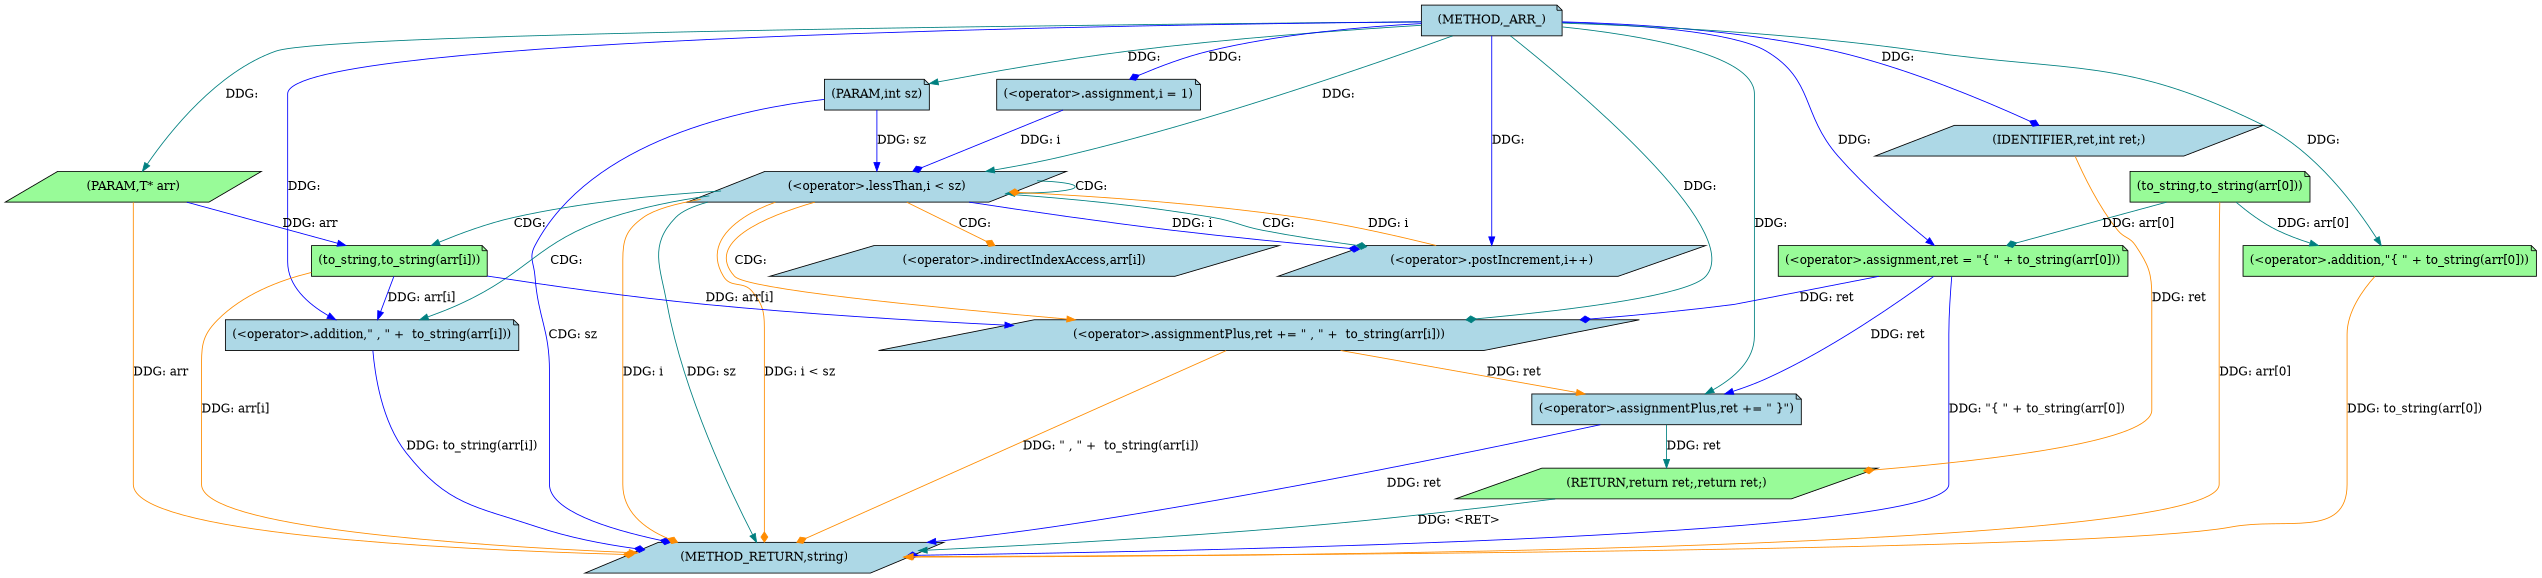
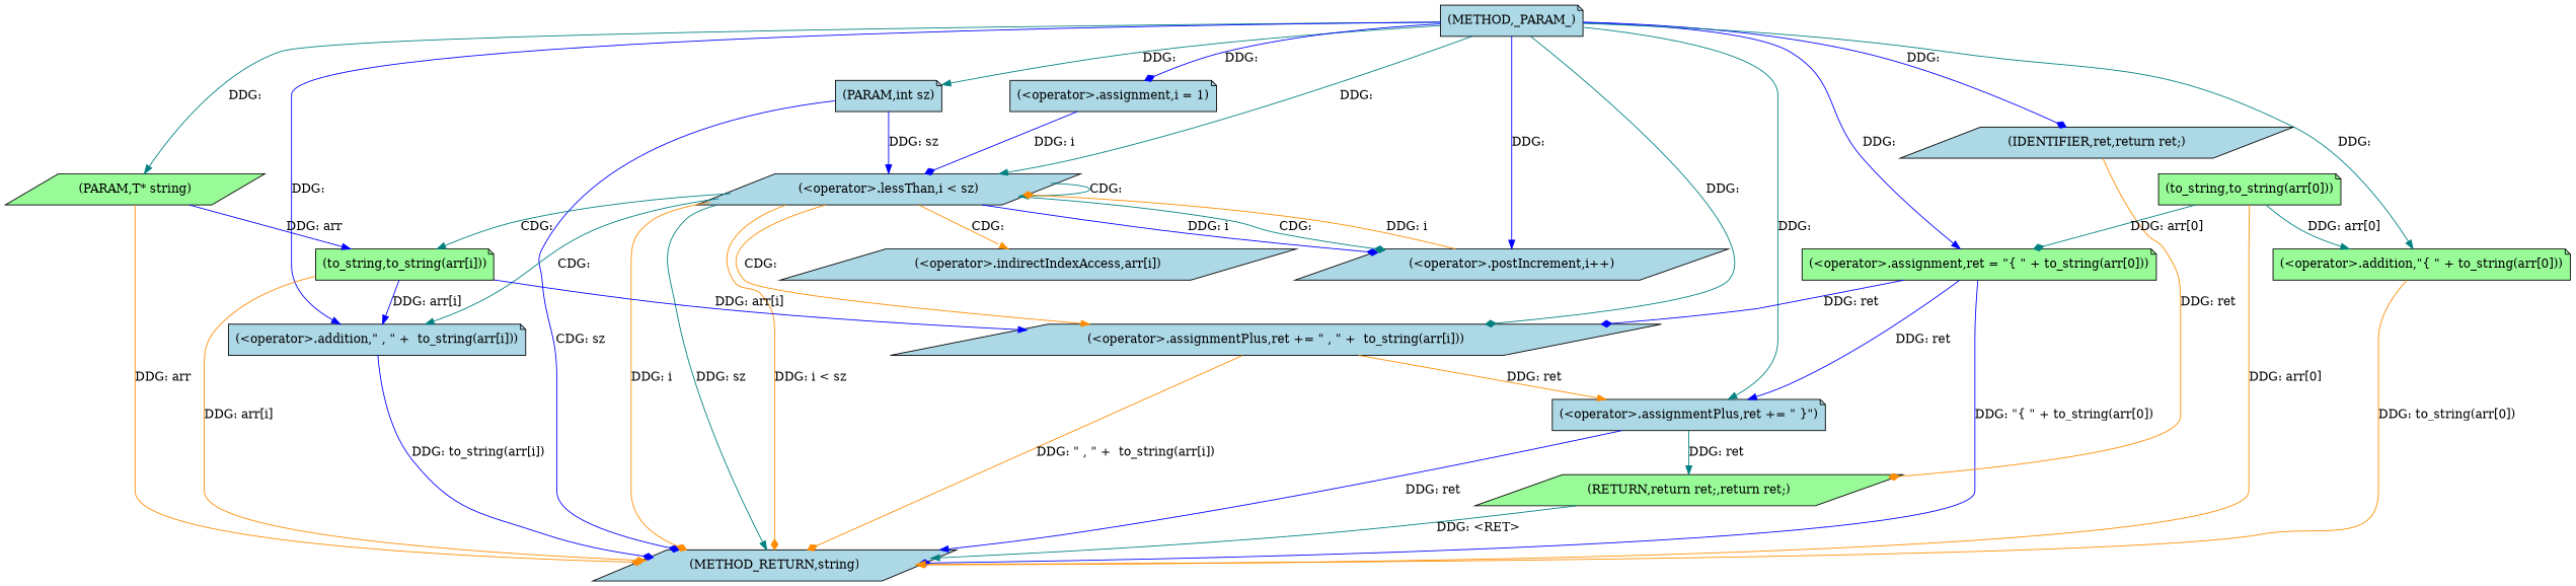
  digraph {
    node [fillcolor=lightblue shape=note style=filled]
    edge [arrowhead=normal color=blue]
-   n1 [label="(METHOD,_ARR_)"]
-   n2 [fillcolor=palegreen label="(PARAM,T* arr)" shape=parallelogram]
+   n1 [label="(METHOD,_PARAM_)"]
+   n2 [fillcolor=palegreen label="(PARAM,T* string)" shape=parallelogram]
    n3 [label="(PARAM,int sz)"]
    n4 [fillcolor=palegreen label="(<operator>.assignment,ret = \"{ \" + to_string(arr[0]))"]
    n5 [label="(<operator>.assignmentPlus,ret += \" }\")"]
    n6 [label="(<operator>.assignment,i = 1)"]
    n7 [label="(<operator>.lessThan,i < sz)" shape=parallelogram]
    n8 [label="(<operator>.postIncrement,i++)" shape=parallelogram]
    n9 [label="(<operator>.assignmentPlus,ret += \" , \" +  to_string(arr[i]))" shape=parallelogram]
-   n10 [label="(IDENTIFIER,ret,int ret;)" shape=parallelogram]
+   n10 [label="(IDENTIFIER,ret,return ret;)" shape=parallelogram]
    n11 [fillcolor=palegreen label="(<operator>.addition,\"{ \" + to_string(arr[0]))"]
    n12 [label="(<operator>.addition,\" , \" +  to_string(arr[i]))"]
    n13 [label="(METHOD_RETURN,string)" shape=parallelogram]
    n14 [fillcolor=palegreen label="(to_string,to_string(arr[i]))"]
    n15 [fillcolor=palegreen label="(RETURN,return ret;,return ret;)" shape=parallelogram]
    n16 [label="(<operator>.indirectIndexAccess,arr[i])" shape=parallelogram]
    n17 [fillcolor=palegreen label="(to_string,to_string(arr[0]))"]
    n1 -> n2 [color=teal label="DDG: "]
    n1 -> n3 [color=teal label="DDG: "]
    n1 -> n4 [label="DDG: "]
    n1 -> n5 [color=teal label="DDG: "]
    n1 -> n6 [arrowhead=diamond label="DDG: "]
    n1 -> n7 [color=teal label="DDG: "]
    n1 -> n8 [label="DDG: "]
    n1 -> n9 [arrowhead=diamond color=teal label="DDG: "]
    n1 -> n10 [arrowhead=diamond label="DDG: "]
    n1 -> n11 [color=teal label="DDG: "]
    n1 -> n12 [label="DDG: "]
    n2 -> n13 [arrowhead=diamond color=darkorange label="DDG: arr"]
    n2 -> n14 [label="DDG: arr"]
    n3 -> n7 [label="DDG: sz"]
    n3 -> n13 [arrowhead=diamond label="CDG: sz"]
    n4 -> n5 [label="DDG: ret"]
    n4 -> n9 [arrowhead=diamond label="DDG: ret"]
    n4 -> n13 [arrowhead=diamond label="DDG: \"{ \" + to_string(arr[0])"]
    n5 -> n13 [label="DDG: ret"]
    n5 -> n15 [color=teal label="DDG: ret"]
    n6 -> n7 [arrowhead=diamond label="DDG: i"]
    n7 -> n7 [color=teal label="CDG: "]
    n7 -> n8 [arrowhead=diamond label="DDG: i"]
    n7 -> n8 [arrowhead=diamond color=teal label="CDG: "]
    n7 -> n9 [color=darkorange label="CDG: "]
    n7 -> n12 [color=teal label="CDG: "]
    n7 -> n13 [arrowhead=diamond color=darkorange label="DDG: i"]
    n7 -> n13 [color=teal label="DDG: sz"]
    n7 -> n13 [arrowhead=diamond color=darkorange label="DDG: i < sz"]
    n7 -> n14 [color=teal label="CDG: "]
-   n7 -> n16 [arrowhead=diamond color=darkorange label="CDG: "]
+   n7 -> n16 [color=darkorange label="CDG: "]
    n8 -> n7 [arrowhead=diamond color=darkorange label="DDG: i"]
    n9 -> n5 [color=darkorange label="DDG: ret"]
    n9 -> n13 [arrowhead=diamond color=darkorange label="DDG: \" , \" +  to_string(arr[i])"]
    n10 -> n15 [arrowhead=diamond color=darkorange label="DDG: ret"]
    n11 -> n13 [color=darkorange label="DDG: to_string(arr[0])"]
    n12 -> n13 [arrowhead=diamond label="DDG: to_string(arr[i])"]
    n14 -> n9 [label="DDG: arr[i]"]
    n14 -> n12 [label="DDG: arr[i]"]
    n14 -> n13 [color=darkorange label="DDG: arr[i]"]
    n15 -> n13 [color=teal label="DDG: <RET>"]
    n17 -> n4 [arrowhead=diamond color=teal label="DDG: arr[0]"]
    n17 -> n11 [color=teal label="DDG: arr[0]"]
    n17 -> n13 [color=darkorange label="DDG: arr[0]"]
  }
